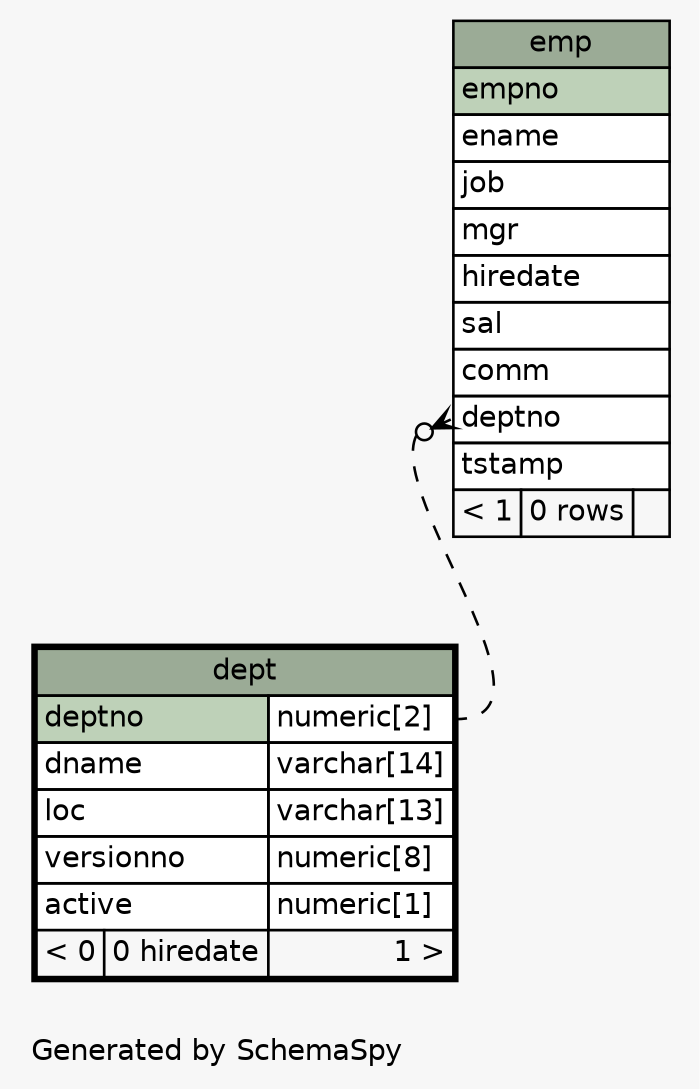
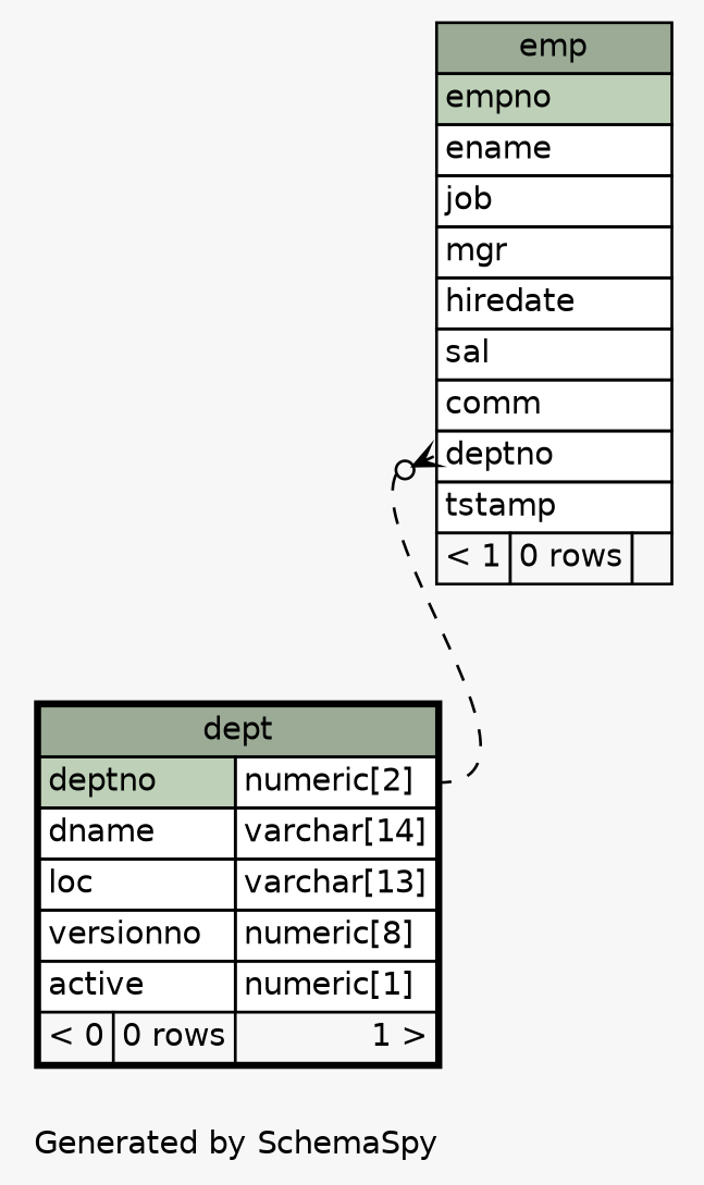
  digraph {
    bgcolor="#f7f7f7"
    fontname=Helvetica
    fontsize=11
    label="\nGenerated by SchemaSpy"
    labeljust=l
    nodesep=0.18
    rankdir=TB
    ranksep=0.46
    node [fontname=Helvetica fontsize=11 shape=plaintext]
    n1 [label=<     <TABLE BORDER="0" CELLBORDER="1" CELLSPACING="0" BGCOLOR="#ffffff">       <TR><TD COLSPAN="3" BGCOLOR="#9bab96" ALIGN="CENTER">emp</TD></TR>       <TR><TD PORT="empno" COLSPAN="3" BGCOLOR="#bed1b8" ALIGN="LEFT">empno</TD></TR>       <TR><TD PORT="ename" COLSPAN="3" ALIGN="LEFT">ename</TD></TR>       <TR><TD PORT="job" COLSPAN="3" ALIGN="LEFT">job</TD></TR>       <TR><TD PORT="mgr" COLSPAN="3" ALIGN="LEFT">mgr</TD></TR>       <TR><TD PORT="hiredate" COLSPAN="3" ALIGN="LEFT">hiredate</TD></TR>       <TR><TD PORT="sal" COLSPAN="3" ALIGN="LEFT">sal</TD></TR>       <TR><TD PORT="comm" COLSPAN="3" ALIGN="LEFT">comm</TD></TR>       <TR><TD PORT="deptno" COLSPAN="3" ALIGN="LEFT">deptno</TD></TR>       <TR><TD PORT="tstamp" COLSPAN="3" ALIGN="LEFT">tstamp</TD></TR>       <TR><TD ALIGN="LEFT" BGCOLOR="#f7f7f7">&lt; 1</TD><TD ALIGN="RIGHT" BGCOLOR="#f7f7f7">0 rows</TD><TD ALIGN="RIGHT" BGCOLOR="#f7f7f7">  </TD></TR>     </TABLE>>]
-   n2 [label=<     <TABLE BORDER="2" CELLBORDER="1" CELLSPACING="0" BGCOLOR="#ffffff">       <TR><TD COLSPAN="3" BGCOLOR="#9bab96" ALIGN="CENTER">dept</TD></TR>       <TR><TD PORT="deptno" COLSPAN="2" BGCOLOR="#bed1b8" ALIGN="LEFT">deptno</TD><TD PORT="deptno.type" ALIGN="LEFT">numeric[2]</TD></TR>       <TR><TD PORT="dname" COLSPAN="2" ALIGN="LEFT">dname</TD><TD PORT="dname.type" ALIGN="LEFT">varchar[14]</TD></TR>       <TR><TD PORT="loc" COLSPAN="2" ALIGN="LEFT">loc</TD><TD PORT="loc.type" ALIGN="LEFT">varchar[13]</TD></TR>       <TR><TD PORT="versionno" COLSPAN="2" ALIGN="LEFT">versionno</TD><TD PORT="versionno.type" ALIGN="LEFT">numeric[8]</TD></TR>       <TR><TD PORT="active" COLSPAN="2" ALIGN="LEFT">active</TD><TD PORT="active.type" ALIGN="LEFT">numeric[1]</TD></TR>       <TR><TD ALIGN="LEFT" BGCOLOR="#f7f7f7">&lt; 0</TD><TD ALIGN="RIGHT" BGCOLOR="#f7f7f7">0 hiredate</TD><TD ALIGN="RIGHT" BGCOLOR="#f7f7f7">1 &gt;</TD></TR>     </TABLE>>]
+   n2 [label=<     <TABLE BORDER="2" CELLBORDER="1" CELLSPACING="0" BGCOLOR="#ffffff">       <TR><TD COLSPAN="3" BGCOLOR="#9bab96" ALIGN="CENTER">dept</TD></TR>       <TR><TD PORT="deptno" COLSPAN="2" BGCOLOR="#bed1b8" ALIGN="LEFT">deptno</TD><TD PORT="deptno.type" ALIGN="LEFT">numeric[2]</TD></TR>       <TR><TD PORT="dname" COLSPAN="2" ALIGN="LEFT">dname</TD><TD PORT="dname.type" ALIGN="LEFT">varchar[14]</TD></TR>       <TR><TD PORT="loc" COLSPAN="2" ALIGN="LEFT">loc</TD><TD PORT="loc.type" ALIGN="LEFT">varchar[13]</TD></TR>       <TR><TD PORT="versionno" COLSPAN="2" ALIGN="LEFT">versionno</TD><TD PORT="versionno.type" ALIGN="LEFT">numeric[8]</TD></TR>       <TR><TD PORT="active" COLSPAN="2" ALIGN="LEFT">active</TD><TD PORT="active.type" ALIGN="LEFT">numeric[1]</TD></TR>       <TR><TD ALIGN="LEFT" BGCOLOR="#f7f7f7">&lt; 0</TD><TD ALIGN="RIGHT" BGCOLOR="#f7f7f7">0 rows</TD><TD ALIGN="RIGHT" BGCOLOR="#f7f7f7">1 &gt;</TD></TR>     </TABLE>>]
    n1 -> n2 [arrowhead=none arrowsize=0.8 arrowtail=crowodot dir=back headport="deptno.type:e" style=dashed tailport="deptno:w"]
  }
